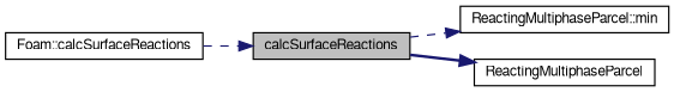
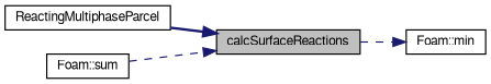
  digraph {
    rankdir=LR
    node [color=black fontname=FreeSans fontsize=10 shape=record]
    edge [color=midnightblue fontname=FreeSans fontsize=10 labelfontname=FreeSans labelfontsize=10 style=dashed]
    n1 [fillcolor=grey75 fontcolor=black height=0.2 label=calcSurfaceReactions style=filled width=0.4]
-   n2 [height=0.2 label="ReactingMultiphaseParcel::min" width=0.4]
+   n2 [height=0.2 label="Foam::min" width=0.4]
    n3 [height=0.2 label=ReactingMultiphaseParcel width=0.4]
-   n4 [height=0.2 label="Foam::calcSurfaceReactions" width=0.4]
+   n4 [height=0.2 label="Foam::sum" width=0.4]
    n1 -> n2
-   n1 -> n3 [style=bold]
+   n3 -> n1 [style=bold]
    n4 -> n1
  }
